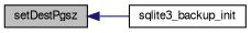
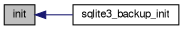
  digraph {
    rankdir=LR
    node [color=black fontname=FreeSans fontsize=10 shape=record style=filled]
-   n1 [fillcolor=grey75 fontcolor=black height=0.2 label=setDestPgsz width=0.4]
+   n1 [fillcolor=grey75 fontcolor=black height=0.2 label=init width=0.4]
    n2 [fillcolor=white height=0.2 label=sqlite3_backup_init width=0.4]
    n1 -> n2 [color=midnightblue dir=back fontname=FreeSans fontsize=10 labelfontname=FreeSans labelfontsize=10 style=solid]
  }
